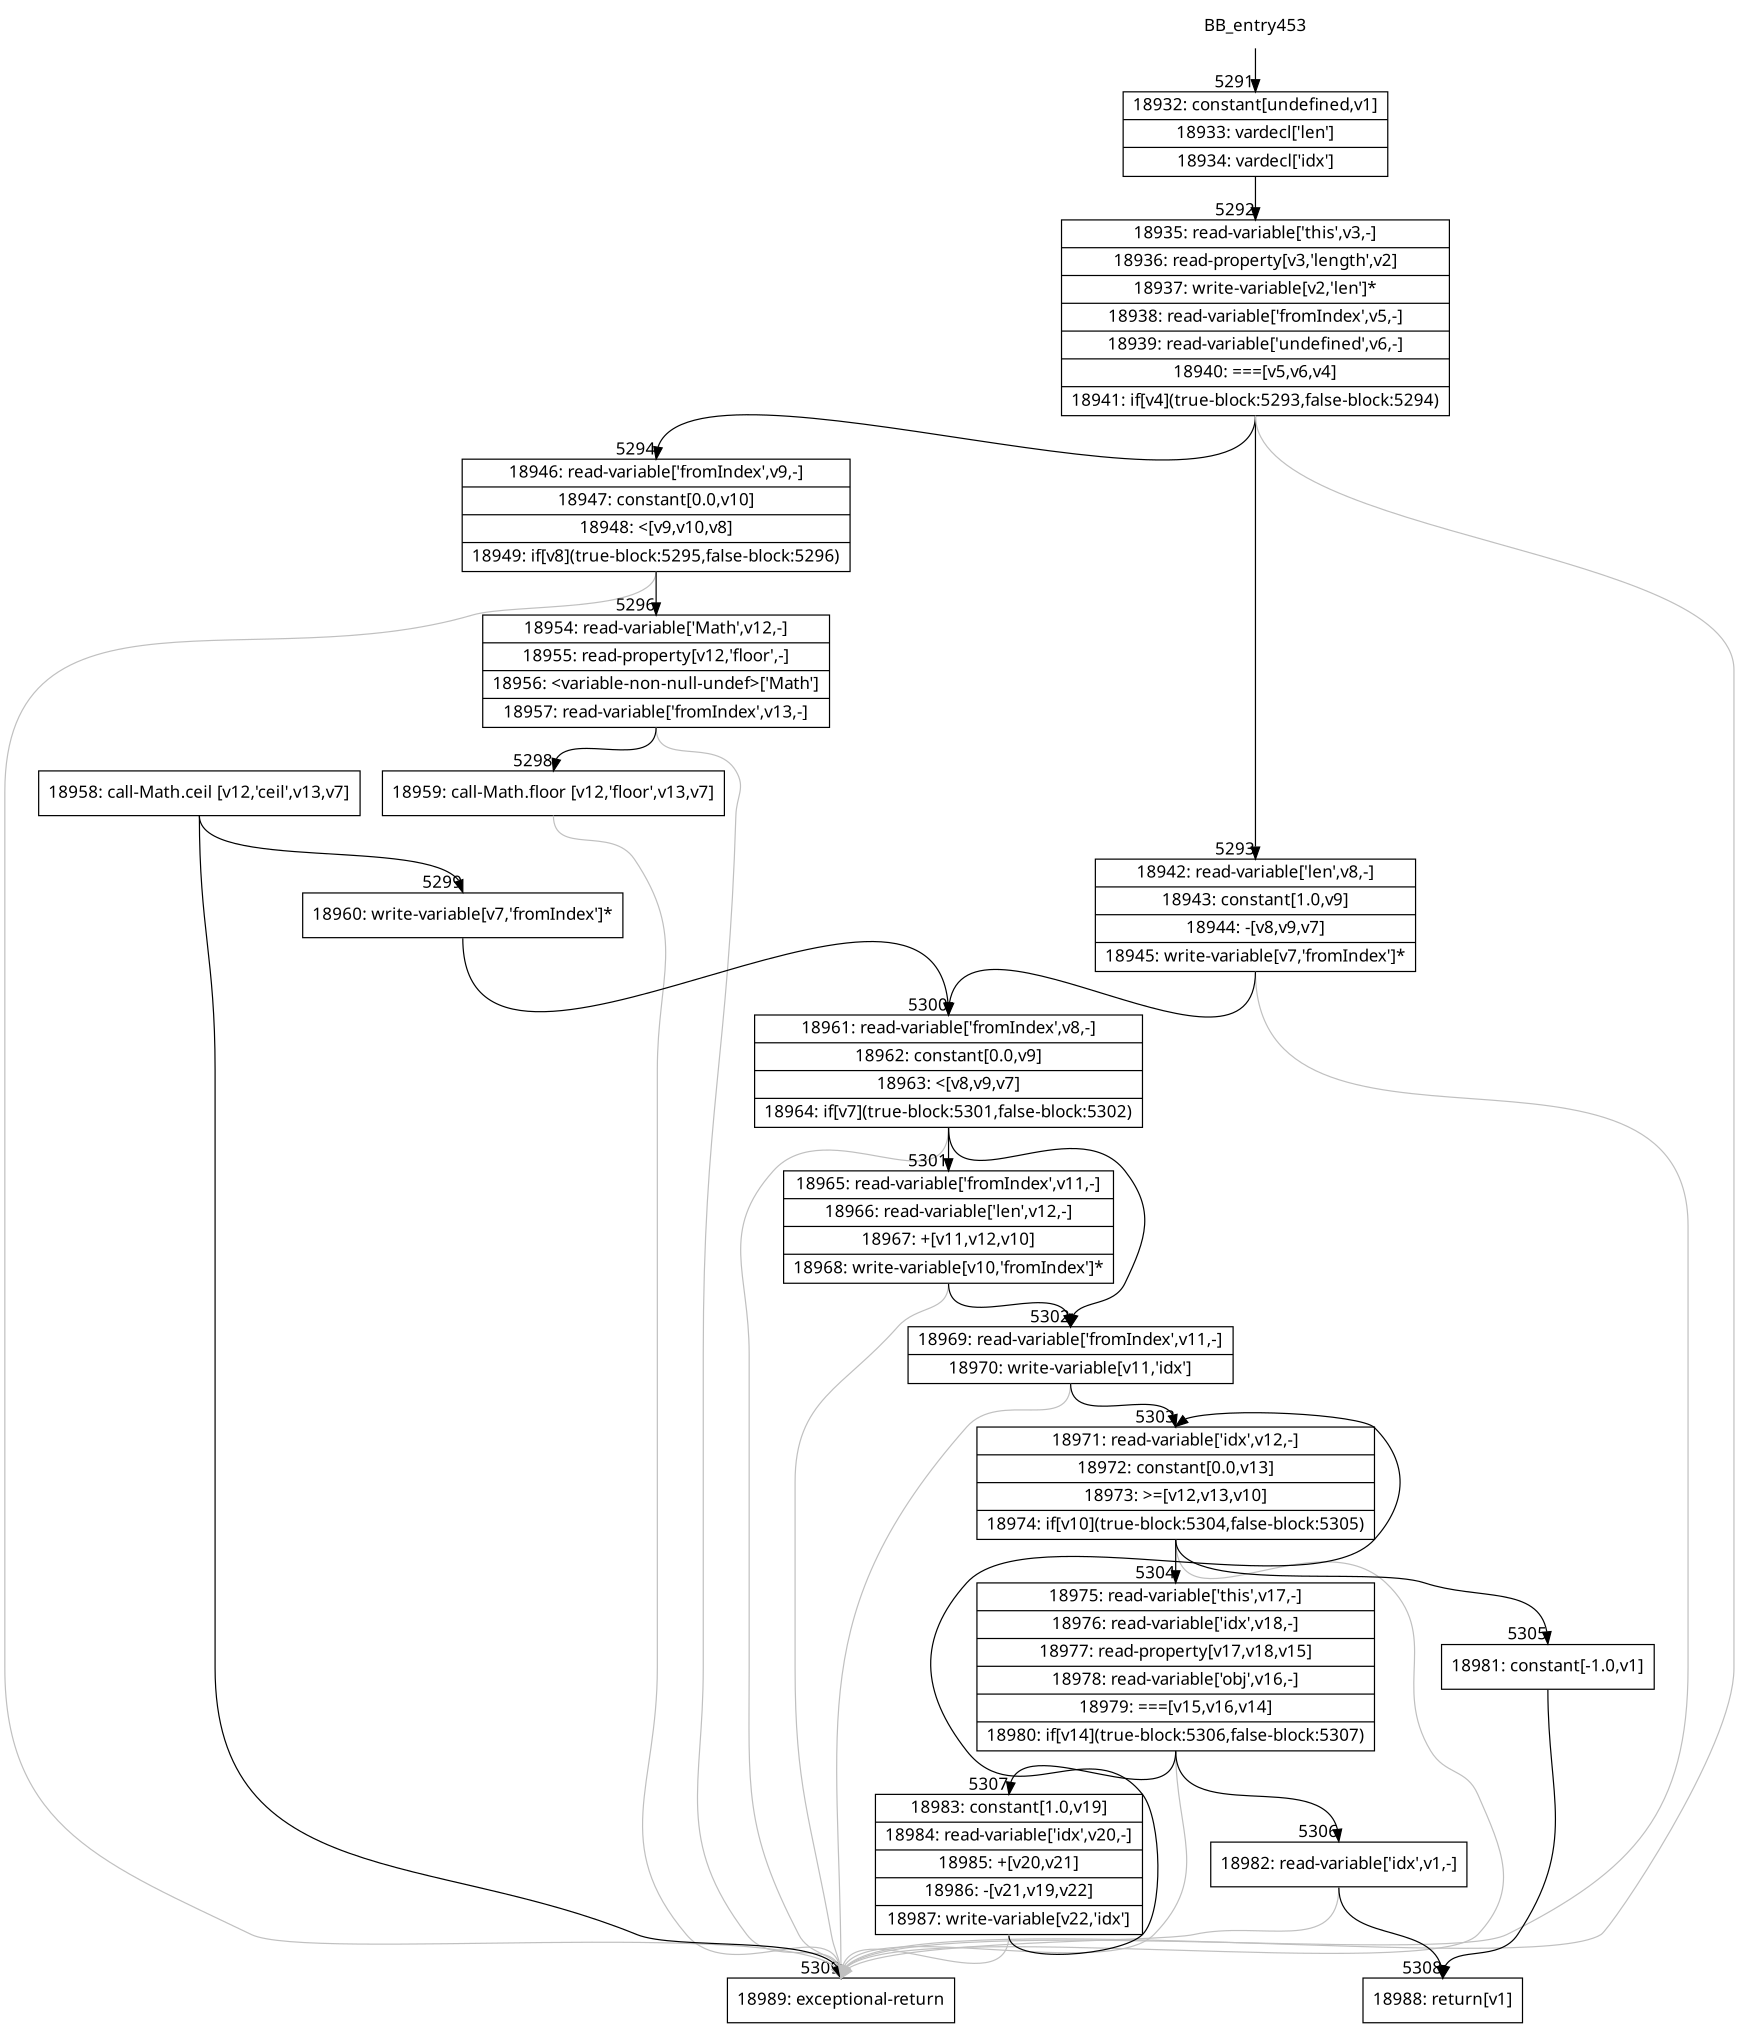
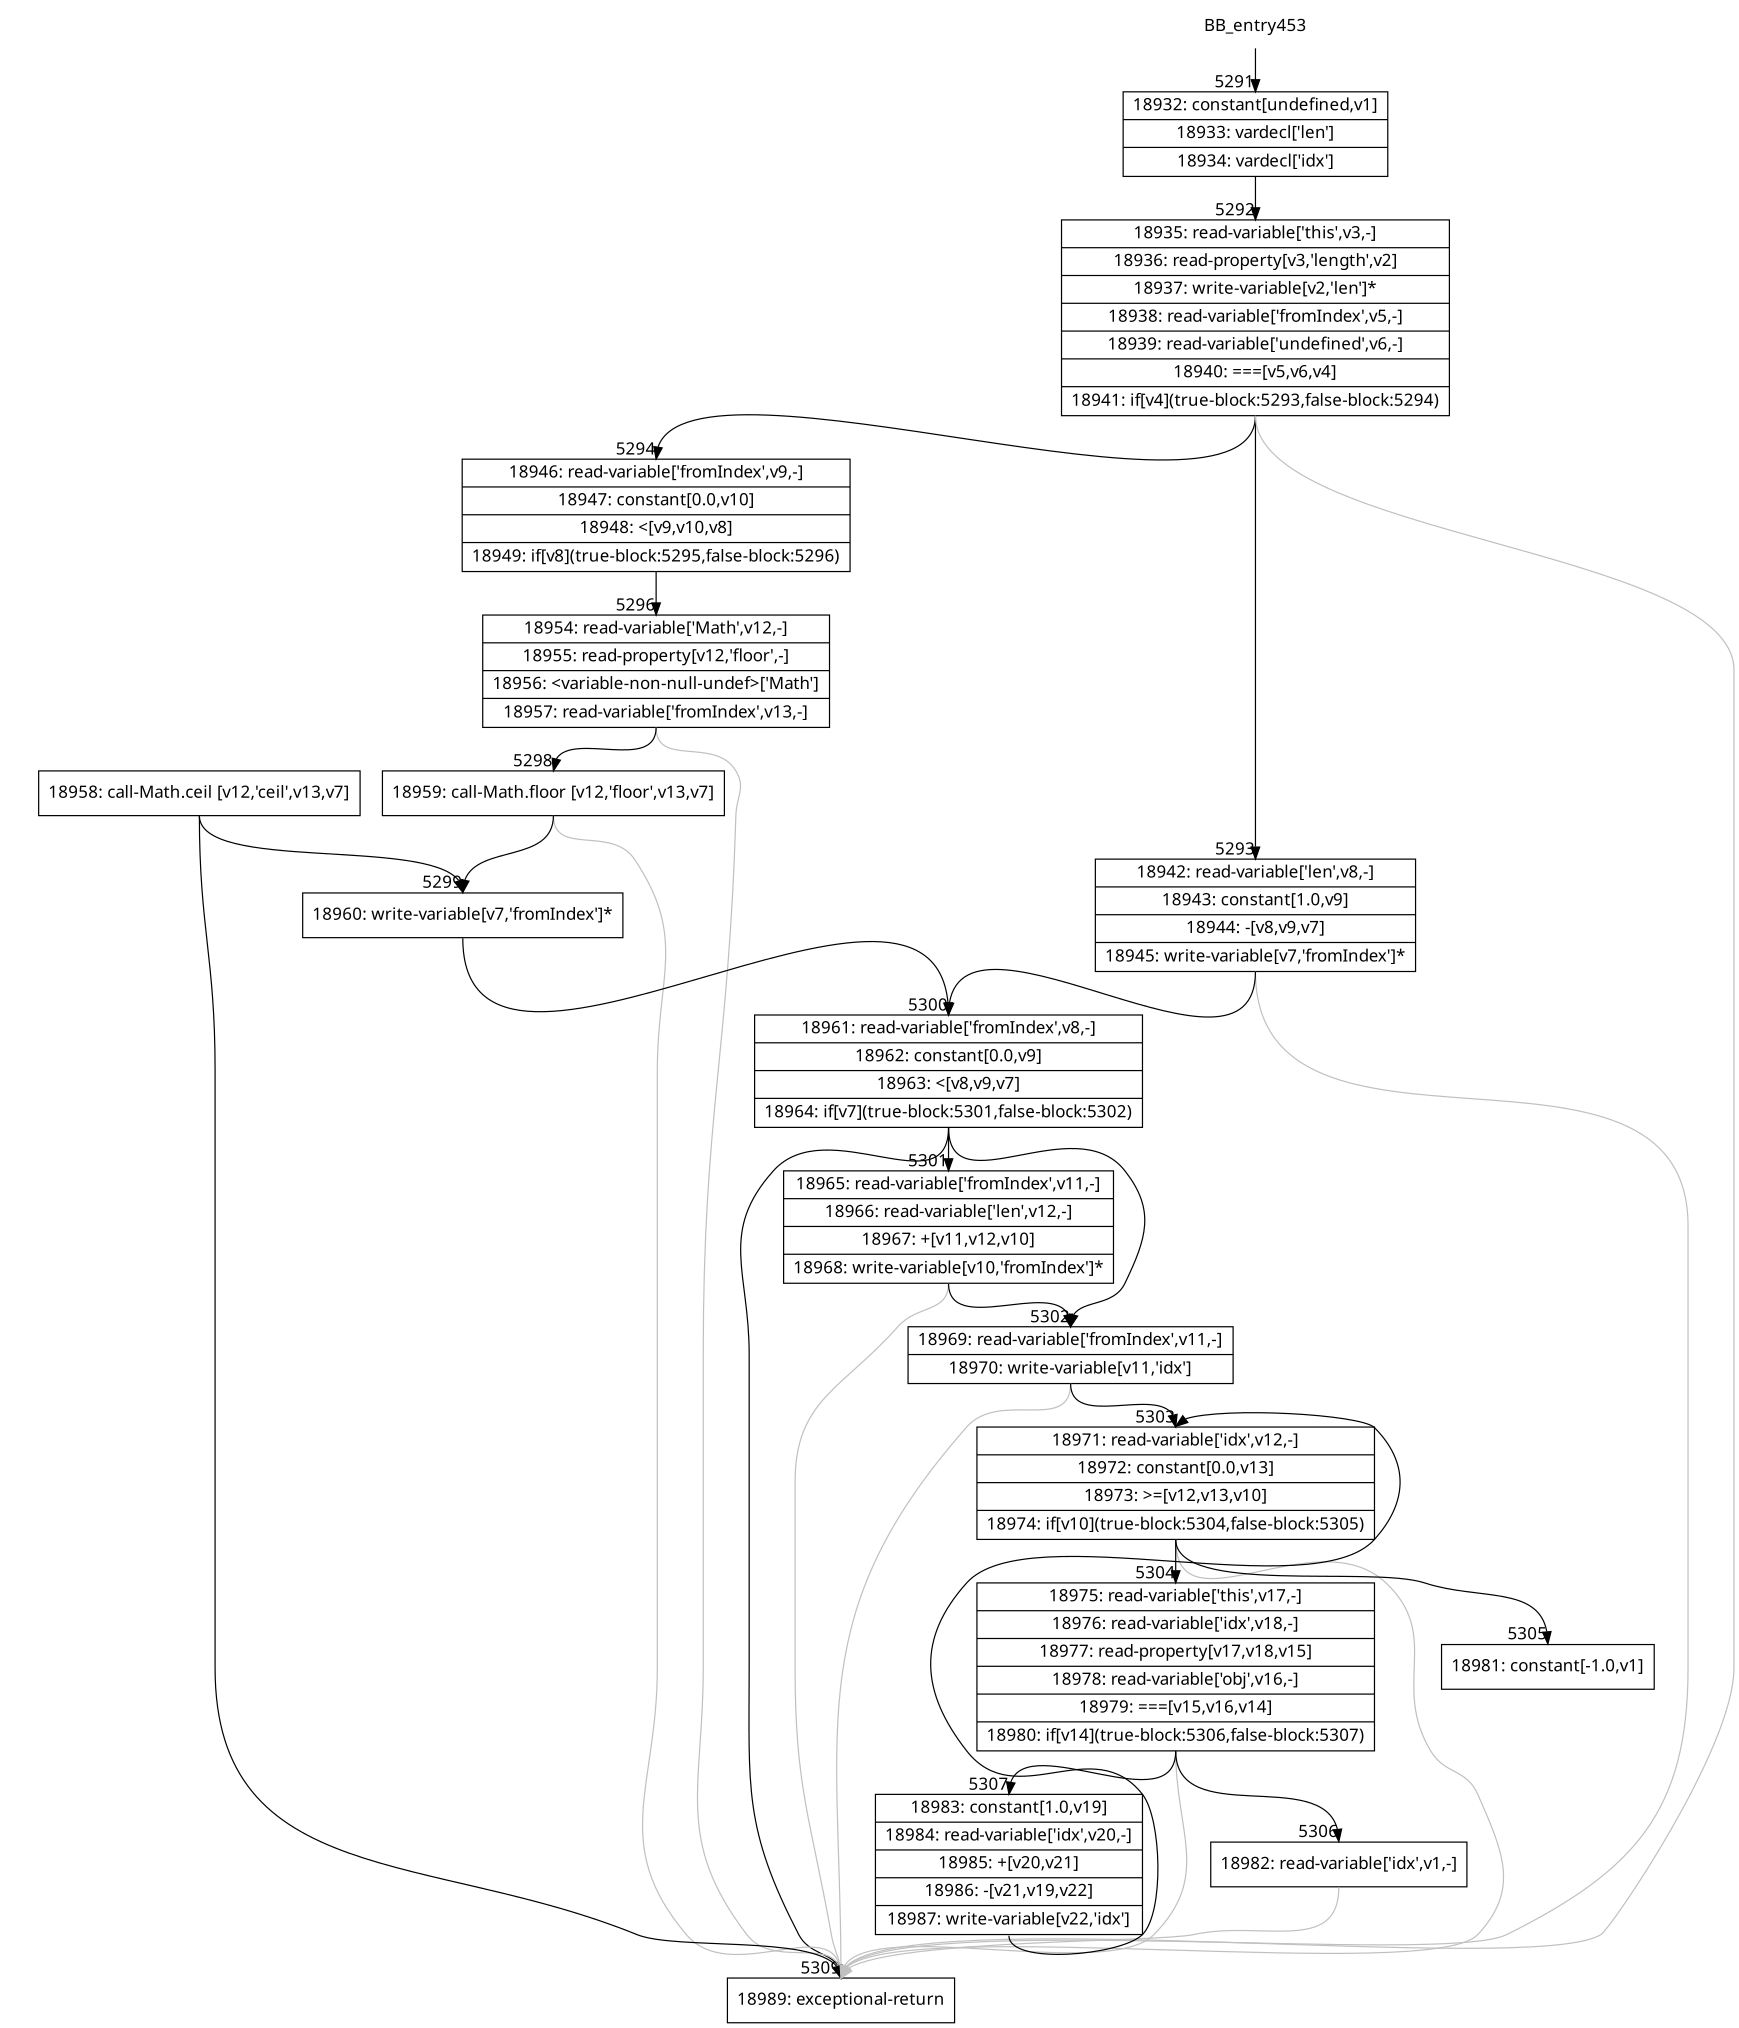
  digraph {
    fontname="Noto Sans"
    rankdir=TD
    node [fontname="Noto Sans" shape=record]
    edge [fontname="Noto Sans" headport=n tailport=s]
    n1 [label=BB_entry453 shape=none]
    n2 [label="{18932: constant[undefined,v1]|18933: vardecl['len']|18934: vardecl['idx']}"]
    n3 [label="{18935: read-variable['this',v3,-]|18936: read-property[v3,'length',v2]|18937: write-variable[v2,'len']*|18938: read-variable['fromIndex',v5,-]|18939: read-variable['undefined',v6,-]|18940: ===[v5,v6,v4]|18941: if[v4](true-block:5293,false-block:5294)}"]
    n4 [label="{18942: read-variable['len',v8,-]|18943: constant[1.0,v9]|18944: -[v8,v9,v7]|18945: write-variable[v7,'fromIndex']*}"]
    n5 [label="{18946: read-variable['fromIndex',v9,-]|18947: constant[0.0,v10]|18948: \<[v9,v10,v8]|18949: if[v8](true-block:5295,false-block:5296)}"]
    n6 [label="{18989: exceptional-return}"]
    n7 [label="{18961: read-variable['fromIndex',v8,-]|18962: constant[0.0,v9]|18963: \<[v8,v9,v7]|18964: if[v7](true-block:5301,false-block:5302)}"]
    n8 [label="{18954: read-variable['Math',v12,-]|18955: read-property[v12,'floor',-]|18956: \<variable-non-null-undef\>['Math']|18957: read-variable['fromIndex',v13,-]}"]
    n9 [label="{18965: read-variable['fromIndex',v11,-]|18966: read-variable['len',v12,-]|18967: +[v11,v12,v10]|18968: write-variable[v10,'fromIndex']*}"]
    n10 [label="{18969: read-variable['fromIndex',v11,-]|18970: write-variable[v11,'idx']}"]
    n11 [label="{18959: call-Math.floor [v12,'floor',v13,v7]}"]
    n12 [label="{18971: read-variable['idx',v12,-]|18972: constant[0.0,v13]|18973: \>=[v12,v13,v10]|18974: if[v10](true-block:5304,false-block:5305)}"]
    n13 [label="{18958: call-Math.ceil [v12,'ceil',v13,v7]}"]
    n14 [label="{18960: write-variable[v7,'fromIndex']*}"]
    n15 [label="{18975: read-variable['this',v17,-]|18976: read-variable['idx',v18,-]|18977: read-property[v17,v18,v15]|18978: read-variable['obj',v16,-]|18979: ===[v15,v16,v14]|18980: if[v14](true-block:5306,false-block:5307)}"]
    n16 [label="{18981: constant[-1.0,v1]}"]
    n17 [label="{18982: read-variable['idx',v1,-]}"]
    n18 [label="{18983: constant[1.0,v19]|18984: read-variable['idx',v20,-]|18985: +[v20,v21]|18986: -[v21,v19,v22]|18987: write-variable[v22,'idx']}"]
-   n19 [label="{18988: return[v1]}"]
    n1 -> n2 [headlabel="    5291"]
    n2 -> n3 [headlabel="      5292"]
    n3 -> n4 [headlabel="      5293"]
    n3 -> n5 [headlabel="      5294"]
    n3 -> n6 [color=gray headlabel="      5309"]
    n4 -> n6 [color=gray]
    n4 -> n7 [headlabel="      5300"]
-   n5 -> n6 [color=gray]
    n5 -> n8 [headlabel="      5296"]
-   n7 -> n6 [color=gray]
+   n7 -> n6 [color=black]
    n7 -> n9 [headlabel="      5301"]
    n7 -> n10 [headlabel="      5302"]
    n8 -> n6 [color=gray]
    n8 -> n11 [headlabel="      5298"]
    n9 -> n6 [color=gray]
    n9 -> n10
    n10 -> n6 [color=gray]
    n10 -> n12 [headlabel="      5303"]
    n11 -> n6 [color=gray]
+   n11 -> n14
    n12 -> n6 [color=gray]
    n12 -> n15 [headlabel="      5304"]
    n12 -> n16 [headlabel="      5305"]
    n13 -> n6 [color=black]
    n13 -> n14 [headlabel="      5299"]
    n14 -> n7
    n15 -> n6 [color=gray]
    n15 -> n17 [headlabel="      5306"]
    n15 -> n18 [headlabel="      5307"]
-   n16 -> n19 [headlabel="      5308"]
    n17 -> n6 [color=gray]
-   n17 -> n19
-   n18 -> n6 [color=gray]
    n18 -> n12
  }
